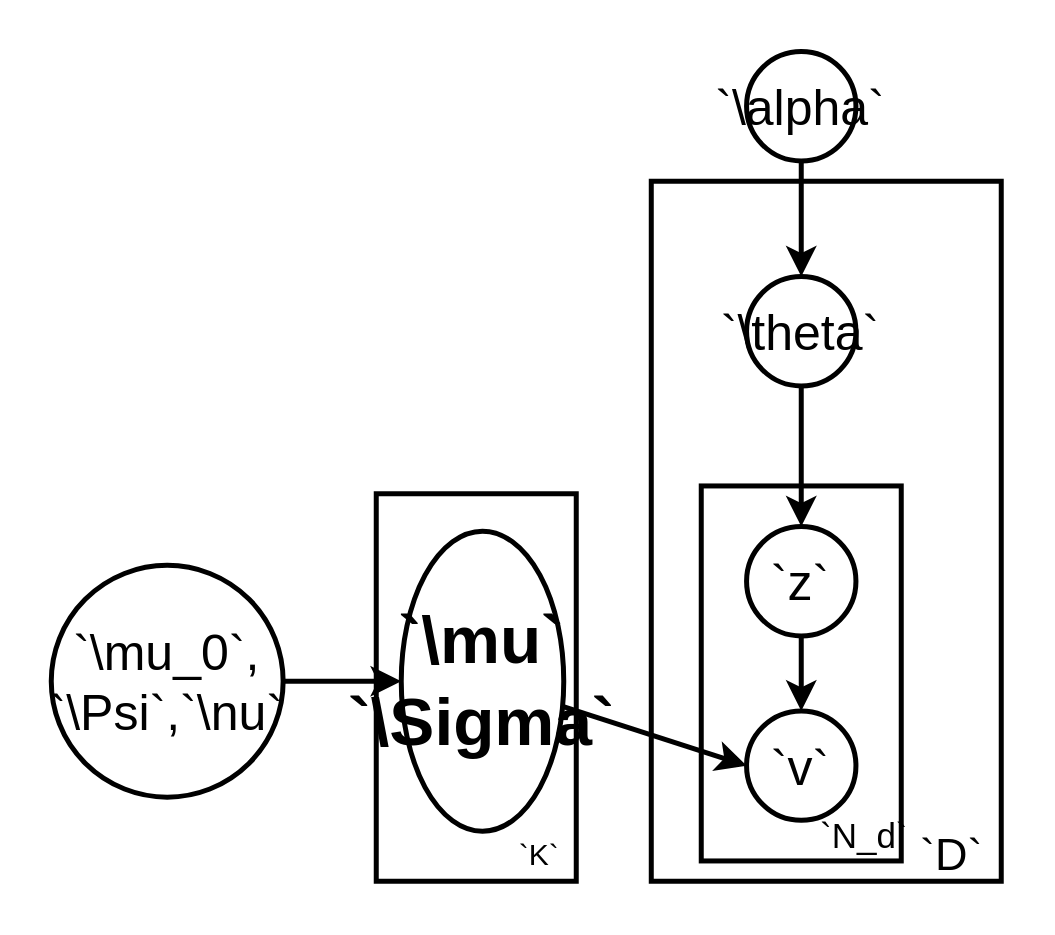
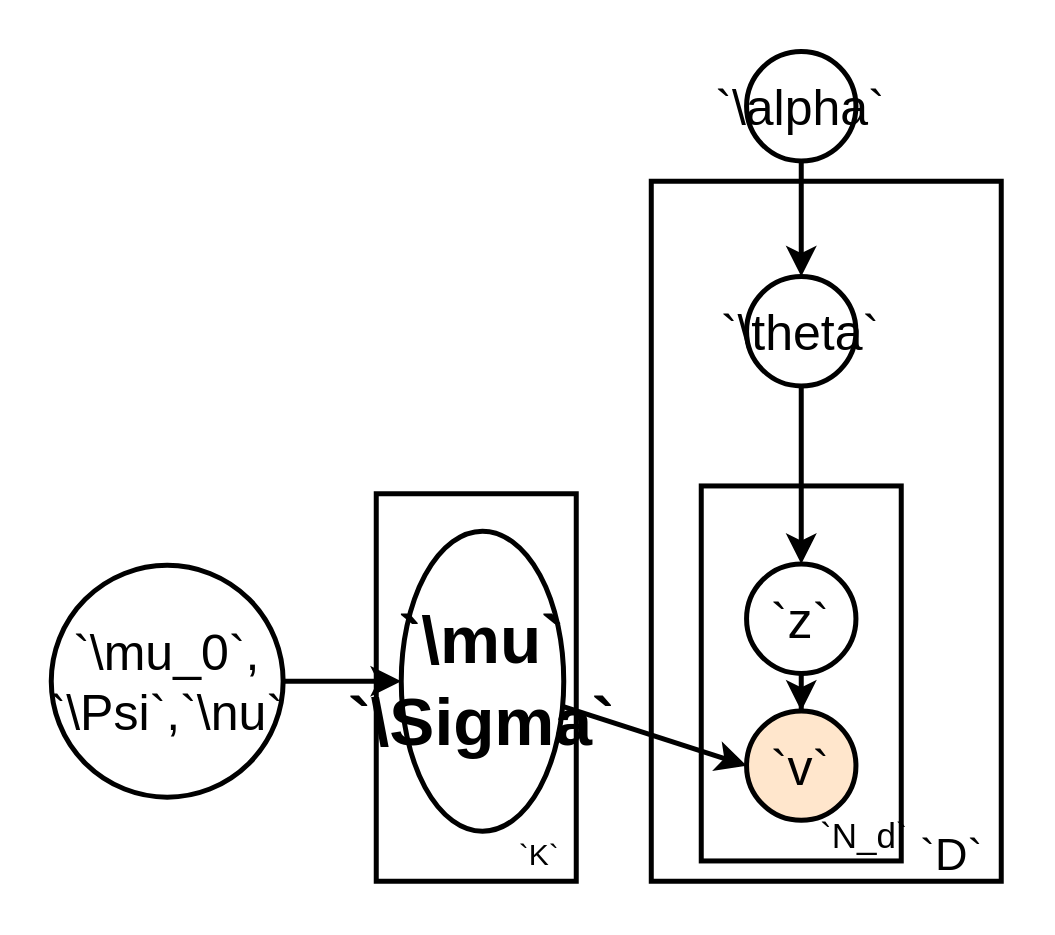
  <mxCell id="0" />
  <mxCell id="1" parent="0" />
  <mxCell id="2" value="" style="rounded=0;whiteSpace=wrap;html=1;strokeWidth=2;" parent="1" vertex="1"><mxGeometry x="150" y="197" width="80" height="155" as="geometry" /></mxCell>
  <mxCell id="3" value="" style="rounded=0;whiteSpace=wrap;html=1;strokeWidth=2;" parent="1" vertex="1"><mxGeometry x="260.01" y="72" width="139.99" height="280" as="geometry" /></mxCell>
  <mxCell id="4" value="" style="rounded=0;whiteSpace=wrap;html=1;strokeWidth=2;" parent="1" vertex="1"><mxGeometry x="280" y="193.88" width="80" height="150" as="geometry" /></mxCell>
  <mxCell id="5" style="edgeStyle=orthogonalEdgeStyle;rounded=0;orthogonalLoop=1;jettySize=auto;html=1;exitX=0.5;exitY=1;exitDx=0;exitDy=0;strokeWidth=2;" parent="1" source="6" target="10" edge="1"><mxGeometry relative="1" as="geometry" /></mxCell>
  <mxCell id="6" value="&lt;font style=&quot;font-size: 20px&quot;&gt;`\theta`&lt;/font&gt;" style="ellipse;whiteSpace=wrap;html=1;aspect=fixed;strokeWidth=2;" parent="1" vertex="1"><mxGeometry x="298.13" y="110.13" width="43.75" height="43.75" as="geometry" /></mxCell>
  <mxCell id="7" style="edgeStyle=orthogonalEdgeStyle;rounded=0;orthogonalLoop=1;jettySize=auto;html=1;exitX=0.5;exitY=1;exitDx=0;exitDy=0;strokeWidth=2;" parent="1" source="8" target="6" edge="1"><mxGeometry relative="1" as="geometry" /></mxCell>
  <mxCell id="8" value="&lt;font style=&quot;font-size: 20px&quot;&gt;`\alpha`&lt;/font&gt;" style="ellipse;whiteSpace=wrap;html=1;aspect=fixed;strokeWidth=2;" parent="1" vertex="1"><mxGeometry x="298.13" y="20.13" width="43.75" height="43.75" as="geometry" /></mxCell>
  <mxCell id="9" style="edgeStyle=orthogonalEdgeStyle;rounded=0;orthogonalLoop=1;jettySize=auto;html=1;exitX=0.5;exitY=1;exitDx=0;exitDy=0;strokeWidth=2;" parent="1" source="10" target="11" edge="1"><mxGeometry relative="1" as="geometry" /></mxCell>
- <mxCell id="10" value="&lt;font style=&quot;font-size: 20px&quot;&gt;`z`&lt;/font&gt;" style="ellipse;whiteSpace=wrap;html=1;aspect=fixed;strokeWidth=2;" parent="1" vertex="1"><mxGeometry x="298.13" y="210.13" width="43.75" height="43.75" as="geometry" /></mxCell>
- <mxCell id="11" value="&lt;font style=&quot;font-size: 20px&quot;&gt;`v`&lt;/font&gt;" style="ellipse;whiteSpace=wrap;html=1;aspect=fixed;strokeWidth=2;" parent="1" vertex="1"><mxGeometry x="298.13" y="283.88" width="43.75" height="43.75" as="geometry" /></mxCell>
+ <mxCell id="10" value="&lt;font style=&quot;font-size: 20px&quot;&gt;`z`&lt;/font&gt;" style="ellipse;whiteSpace=wrap;html=1;aspect=fixed;strokeWidth=2;" parent="1" vertex="1"><mxGeometry x="298.13" y="225.13" width="43.75" height="43.75" as="geometry" /></mxCell>
+ <mxCell id="11" value="&lt;font style=&quot;font-size: 20px&quot;&gt;`v`&lt;/font&gt;" style="ellipse;whiteSpace=wrap;html=1;aspect=fixed;strokeWidth=2;fillColor=#ffe6cc;" parent="1" vertex="1"><mxGeometry x="298.13" y="283.88" width="43.75" height="43.75" as="geometry" /></mxCell>
  <mxCell id="12" style="edgeStyle=none;rounded=0;orthogonalLoop=1;jettySize=auto;html=1;exitX=1;exitY=0.5;exitDx=0;exitDy=0;strokeWidth=2;" parent="1" source="13" target="18" edge="1"><mxGeometry relative="1" as="geometry" /></mxCell>
  <mxCell id="13" value="&lt;font style=&quot;font-size: 20px&quot;&gt;`\mu_0`,&lt;br&gt;`\Psi`,`\nu`&lt;/font&gt;" style="ellipse;whiteSpace=wrap;html=1;aspect=fixed;strokeWidth=2;" parent="1" vertex="1"><mxGeometry x="20" y="225.62" width="92.75" height="92.75" as="geometry" /></mxCell>
  <mxCell id="14" value="`K`" style="text;html=1;align=center;verticalAlign=middle;resizable=0;points=[];autosize=1;strokeWidth=2;" parent="1" vertex="1"><mxGeometry x="200" y="332" width="30" height="20" as="geometry" /></mxCell>
  <mxCell id="15" value="&lt;font style=&quot;font-size: 14px&quot;&gt;`N_d`&lt;/font&gt;" style="text;html=1;align=center;verticalAlign=middle;resizable=0;points=[];autosize=1;strokeWidth=2;" parent="1" vertex="1"><mxGeometry x="320" y="323.88" width="50" height="20" as="geometry" /></mxCell>
  <mxCell id="16" value="&lt;font style=&quot;font-size: 18px&quot;&gt;`D`&lt;/font&gt;" style="text;html=1;align=center;verticalAlign=middle;resizable=0;points=[];autosize=1;strokeWidth=2;" parent="1" vertex="1"><mxGeometry x="360" y="332" width="40" height="20" as="geometry" /></mxCell>
  <mxCell id="17" style="rounded=0;orthogonalLoop=1;jettySize=auto;html=1;entryX=0;entryY=0.5;entryDx=0;entryDy=0;strokeWidth=2;" parent="1" source="18" target="11" edge="1"><mxGeometry relative="1" as="geometry" /></mxCell>
  <mxCell id="18" value="&lt;font style=&quot;font-size: 27px&quot;&gt;&lt;b&gt;`\mu`&lt;br&gt;`\Sigma`&lt;/b&gt;&lt;/font&gt;" style="ellipse;whiteSpace=wrap;html=1;strokeWidth=2;" parent="1" vertex="1"><mxGeometry x="160" y="212" width="65" height="120" as="geometry" /></mxCell>
